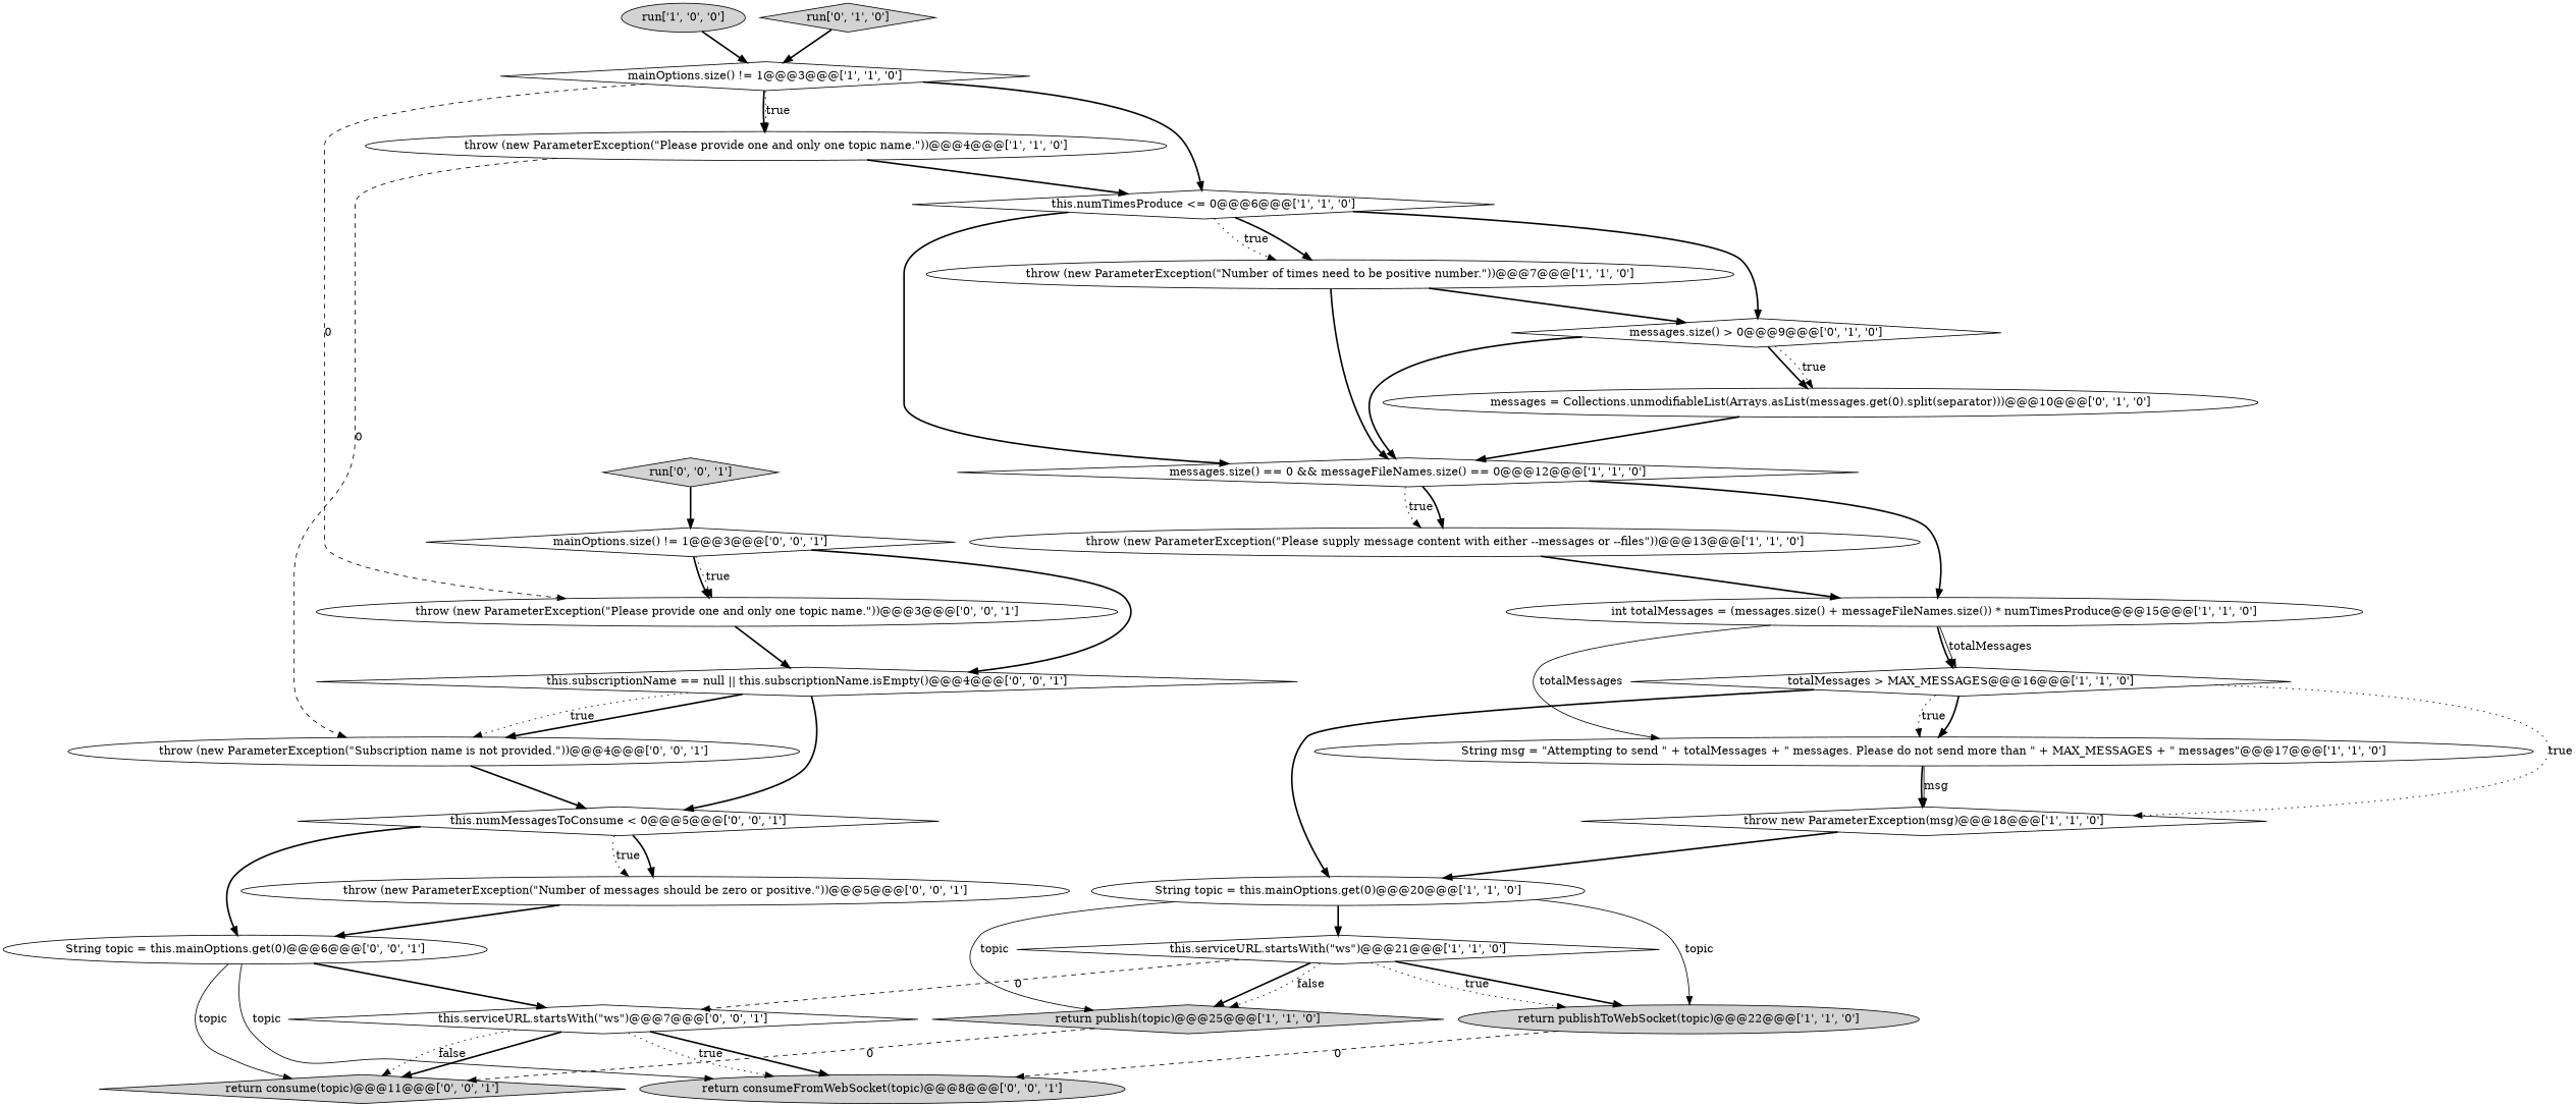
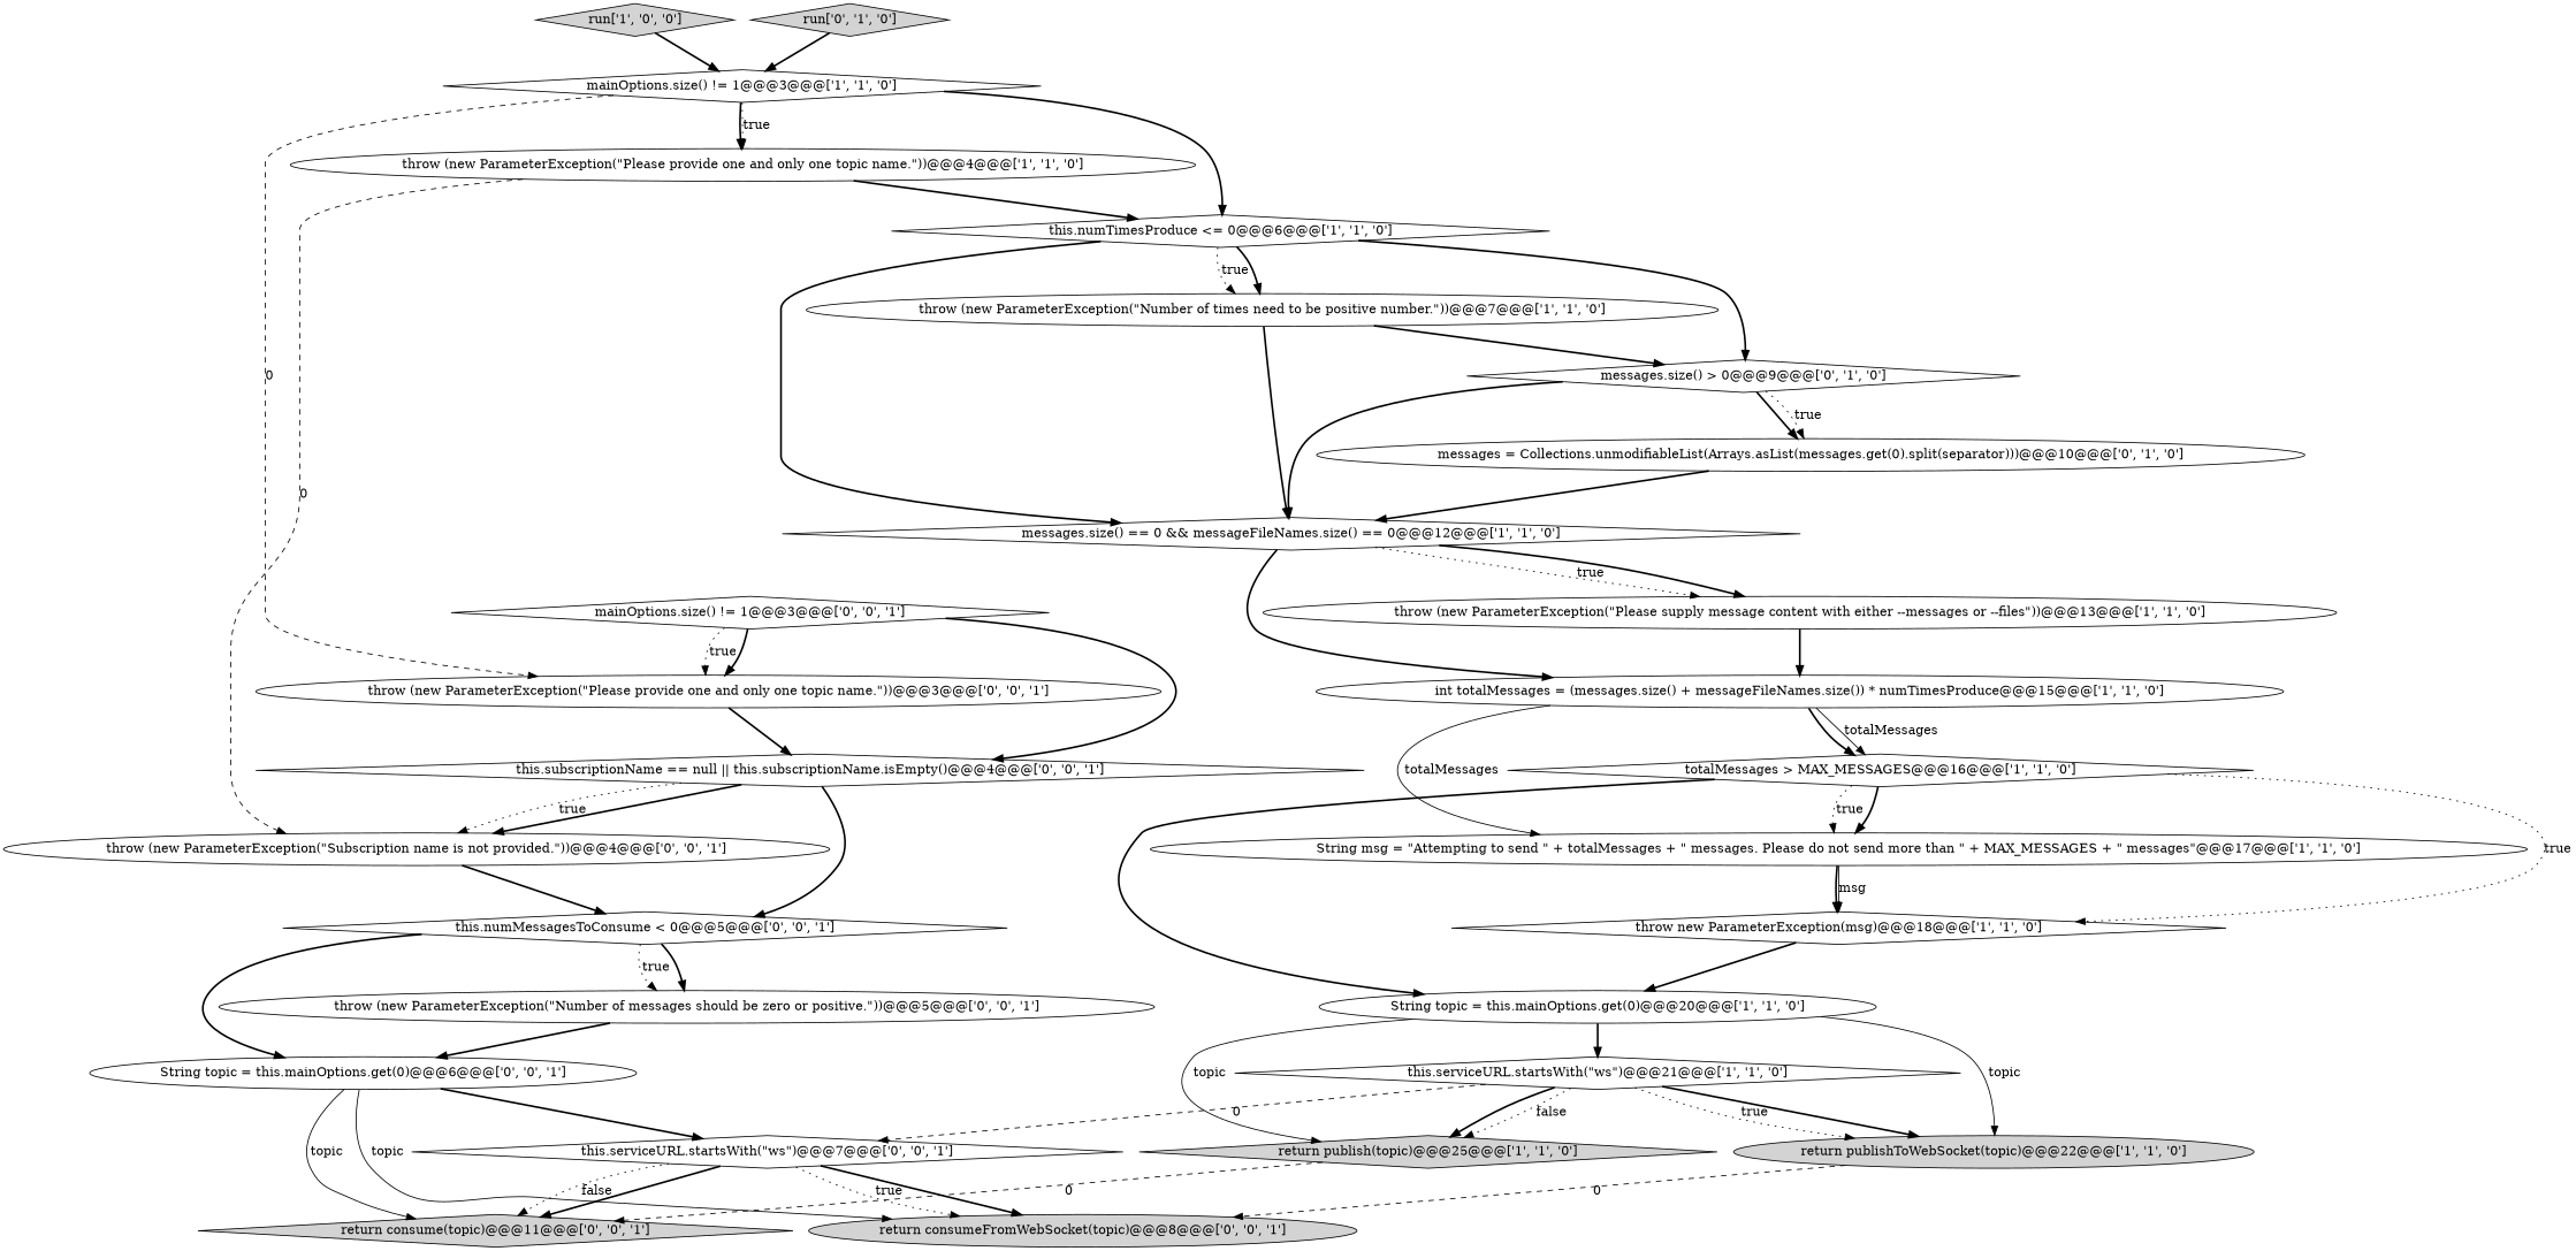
  digraph {
    fontname="DejaVu Serif"
    node [fillcolor=white fontname="DejaVu Serif" shape=diamond style=filled]
    edge [fontname="DejaVu Serif" style=bold]
    n1 [label="messages.size() > 0@@@9@@@['0', '1', '0']"]
    n2 [label="messages.size() == 0 && messageFileNames.size() == 0@@@12@@@['1', '1', '0']"]
    n3 [label="messages = Collections.unmodifiableList(Arrays.asList(messages.get(0).split(separator)))@@@10@@@['0', '1', '0']" shape=ellipse]
    n4 [label="throw (new ParameterException(\"Please supply message content with either --messages or --files\"))@@@13@@@['1', '1', '0']" shape=ellipse]
    n5 [label="int totalMessages = (messages.size() + messageFileNames.size()) * numTimesProduce@@@15@@@['1', '1', '0']" shape=ellipse]
    n6 [label="mainOptions.size() != 1@@@3@@@['1', '1', '0']"]
    n7 [label="this.numTimesProduce <= 0@@@6@@@['1', '1', '0']"]
    n8 [label="throw (new ParameterException(\"Please provide one and only one topic name.\"))@@@4@@@['1', '1', '0']" shape=ellipse]
    n9 [label="throw (new ParameterException(\"Please provide one and only one topic name.\"))@@@3@@@['0', '0', '1']" shape=ellipse]
    n10 [label="throw (new ParameterException(\"Number of times need to be positive number.\"))@@@7@@@['1', '1', '0']" shape=ellipse]
    n11 [label="throw (new ParameterException(\"Subscription name is not provided.\"))@@@4@@@['0', '0', '1']" shape=ellipse]
    n12 [label="this.subscriptionName == null || this.subscriptionName.isEmpty()@@@4@@@['0', '0', '1']"]
    n13 [label="throw (new ParameterException(\"Number of messages should be zero or positive.\"))@@@5@@@['0', '0', '1']" shape=ellipse]
    n14 [label="String topic = this.mainOptions.get(0)@@@6@@@['0', '0', '1']" shape=ellipse]
    n15 [fillcolor=lightgray label="return consume(topic)@@@11@@@['0', '0', '1']"]
    n16 [label="this.serviceURL.startsWith(\"ws\")@@@7@@@['0', '0', '1']"]
    n17 [fillcolor=lightgray label="return consumeFromWebSocket(topic)@@@8@@@['0', '0', '1']" shape=ellipse]
    n18 [fillcolor=lightgray label="return publish(topic)@@@25@@@['1', '1', '0']"]
    n19 [label="String msg = \"Attempting to send \" + totalMessages + \" messages. Please do not send more than \" + MAX_MESSAGES + \" messages\"@@@17@@@['1', '1', '0']" shape=ellipse]
    n20 [label="totalMessages > MAX_MESSAGES@@@16@@@['1', '1', '0']"]
    n21 [label="this.numMessagesToConsume < 0@@@5@@@['0', '0', '1']"]
-   n22 [fillcolor=lightgray label="run['1', '0', '0']" shape=ellipse]
+   n22 [fillcolor=lightgray label="run['1', '0', '0']"]
    n23 [fillcolor=lightgray label="run['0', '1', '0']"]
-   n24 [fillcolor=lightgray label="run['0', '0', '1']"]
    n25 [label="mainOptions.size() != 1@@@3@@@['0', '0', '1']"]
    n26 [label="throw new ParameterException(msg)@@@18@@@['1', '1', '0']"]
    n27 [label="String topic = this.mainOptions.get(0)@@@20@@@['1', '1', '0']" shape=ellipse]
    n28 [label="this.serviceURL.startsWith(\"ws\")@@@21@@@['1', '1', '0']"]
    n29 [fillcolor=lightgray label="return publishToWebSocket(topic)@@@22@@@['1', '1', '0']" shape=ellipse]
    n1 -> n2
    n1 -> n3
    n1 -> n3 [label=true style=dotted]
    n2 -> n4 [label=true style=dotted]
    n2 -> n4
    n2 -> n5
    n3 -> n2
    n4 -> n5
    n5 -> n19 [label=totalMessages style=solid]
    n5 -> n20 [label=totalMessages style=solid]
    n5 -> n20
    n6 -> n7
    n6 -> n8 [label=true style=dotted]
    n6 -> n8
    n6 -> n9 [label=0 style=dashed]
    n7 -> n1
    n7 -> n2
    n7 -> n10 [label=true style=dotted]
    n7 -> n10
    n8 -> n7
    n8 -> n11 [label=0 style=dashed]
    n9 -> n12
    n10 -> n1
    n10 -> n2
    n11 -> n21
    n12 -> n11
    n12 -> n11 [label=true style=dotted]
    n12 -> n21
    n13 -> n14
    n14 -> n15 [label=topic style=solid]
    n14 -> n16
    n14 -> n17 [label=topic style=solid]
    n16 -> n15
    n16 -> n15 [label=false style=dotted]
    n16 -> n17
    n16 -> n17 [label=true style=dotted]
    n18 -> n15 [label=0 style=dashed]
    n19 -> n26 [label=msg style=solid]
    n19 -> n26
    n20 -> n19
    n20 -> n19 [label=true style=dotted]
    n20 -> n26 [label=true style=dotted]
    n20 -> n27
    n21 -> n13
    n21 -> n13 [label=true style=dotted]
    n21 -> n14
    n22 -> n6
    n23 -> n6
-   n24 -> n25
    n25 -> n9 [label=true style=dotted]
    n25 -> n9
    n25 -> n12
    n26 -> n27
    n27 -> n18 [label=topic style=solid]
    n27 -> n28
    n27 -> n29 [label=topic style=solid]
    n28 -> n16 [label=0 style=dashed]
    n28 -> n18
    n28 -> n18 [label=false style=dotted]
    n28 -> n29
    n28 -> n29 [label=true style=dotted]
    n29 -> n17 [label=0 style=dashed]
  }
